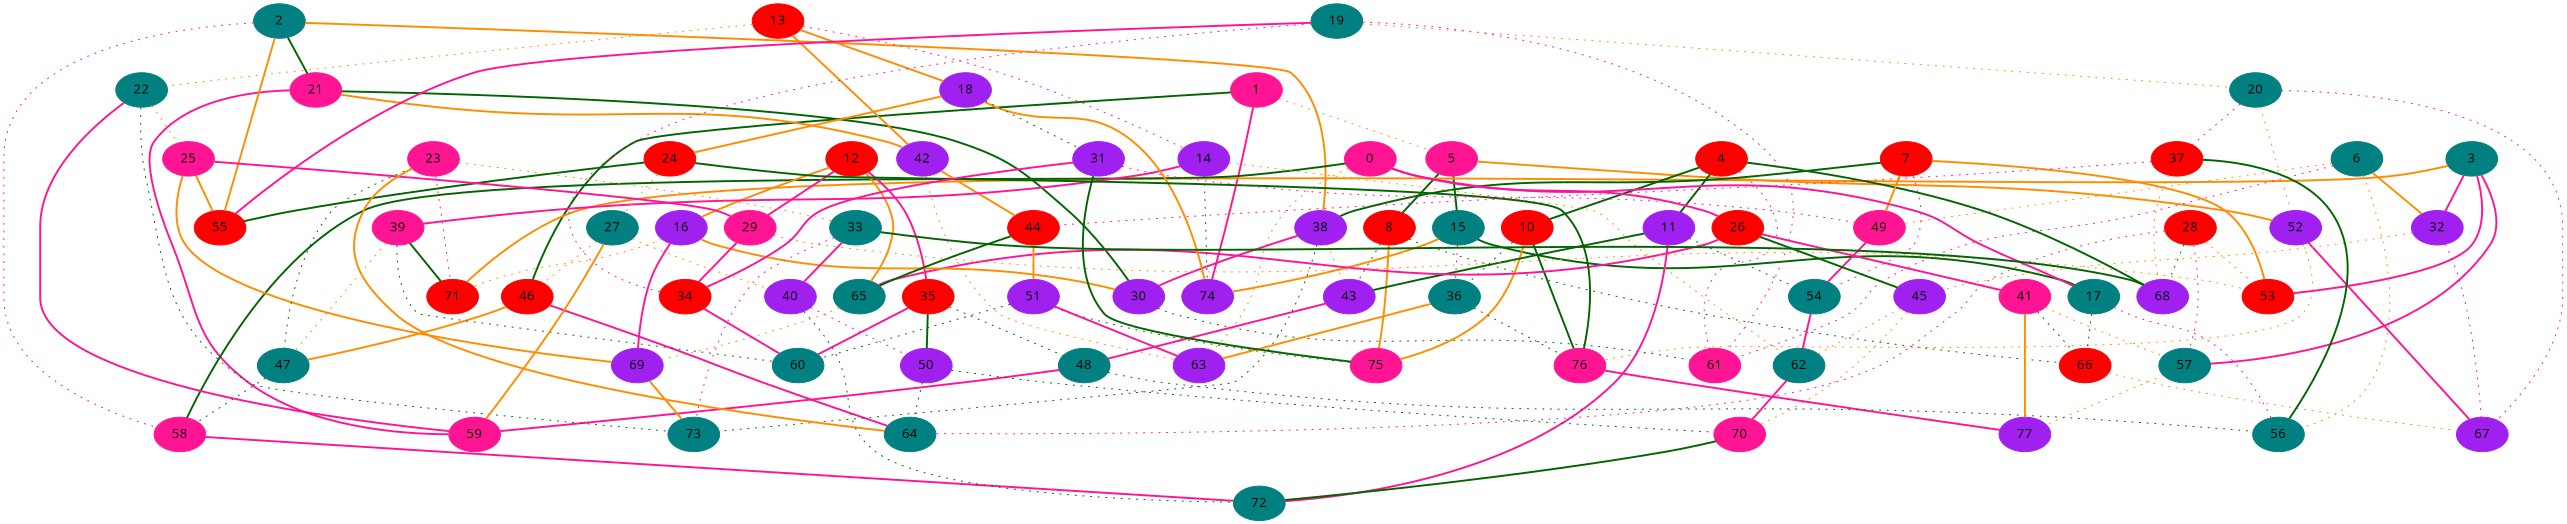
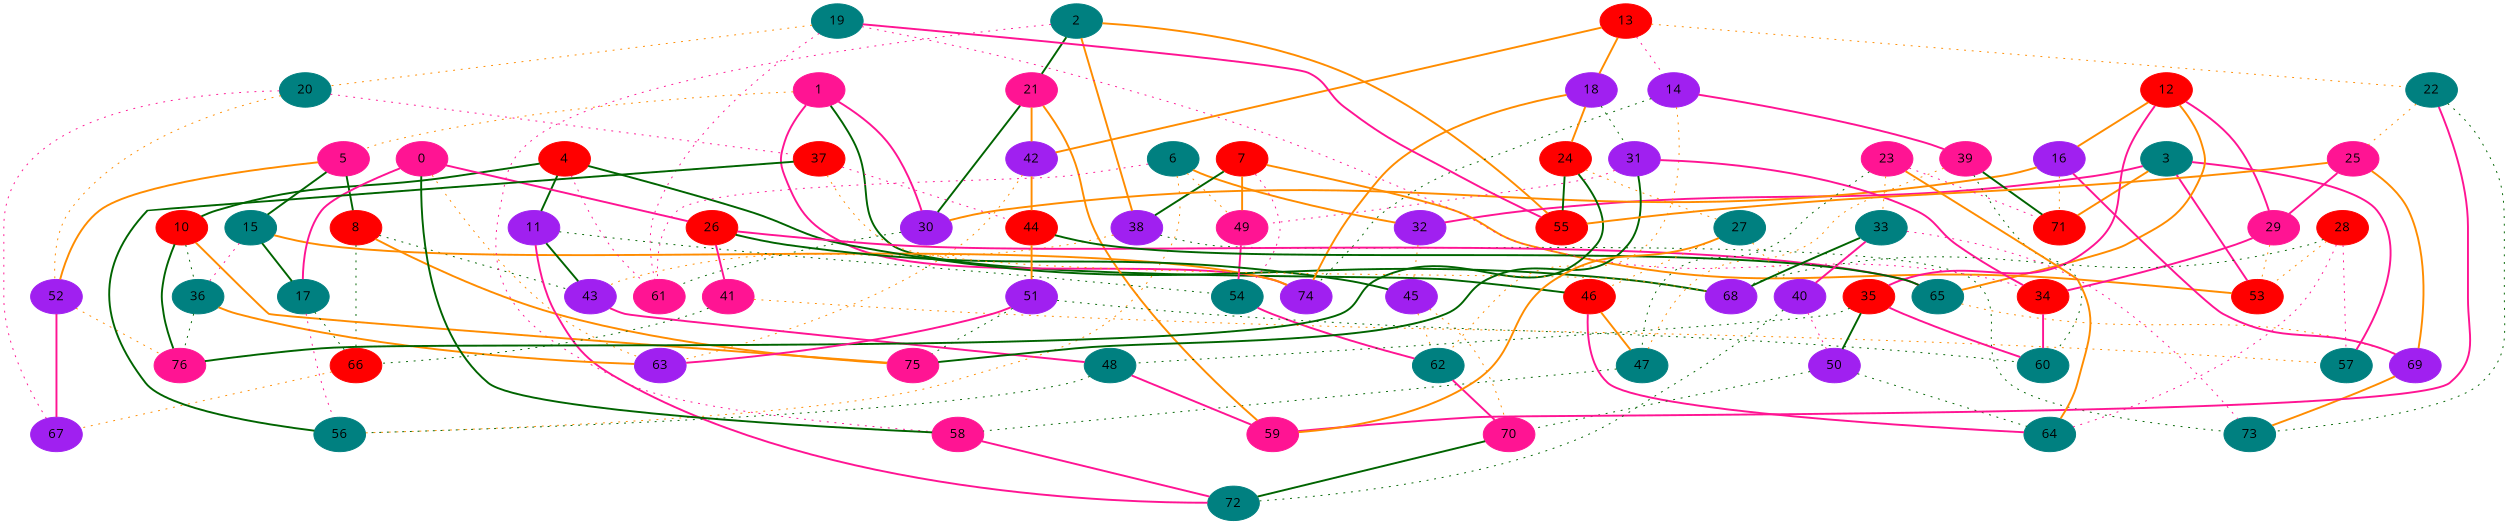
  graph {
    fontname="Open Sans"
    node [color=teal fontname="Open Sans" style=filled]
    edge [color=darkorange fontname="Open Sans" style=bold]
    1 [color=deeppink]
    5 [color=deeppink]
    30 [color=purple]
    46 [color=red]
    74 [color=purple]
    8 [color=red]
    15
    52 [color=purple]
    61 [color=deeppink]
    47
    64
    21 [color=deeppink]
    2
    38 [color=purple]
    55 [color=red]
    58 [color=deeppink]
    42 [color=purple]
    59 [color=deeppink]
    43 [color=purple]
    73
    72
    32 [color=purple]
    3
    53 [color=red]
    57
    71 [color=red]
    67 [color=purple]
    45 [color=purple]
-   77 [color=purple]
    4 [color=red]
    10 [color=red]
    11 [color=purple]
    68 [color=purple]
    75 [color=deeppink]
    36
    76 [color=deeppink]
    54
    66 [color=red]
    17
    6
    49 [color=deeppink]
    56
    7 [color=red]
    62
    48
    n46 [color=deeppink label=0]
    26 [color=red]
    63 [color=purple]
    65
    41 [color=deeppink]
    12 [color=red]
    16 [color=purple]
    29 [color=deeppink]
    35 [color=red]
    69 [color=purple]
    34 [color=red]
    60
    50 [color=purple]
    13 [color=red]
    14 [color=purple]
    18 [color=purple]
    22
    39 [color=deeppink]
    24 [color=red]
    31 [color=purple]
    25 [color=deeppink]
    44 [color=red]
    70 [color=deeppink]
    27
    19
    20
    37 [color=red]
    23 [color=deeppink]
    33
    40 [color=purple]
    28 [color=red]
    51 [color=purple]
    1 -- 5 [style=dotted]
-   38 -- 30 [color=deeppink]
+   1 -- 30 [color=deeppink]
    1 -- 46 [color=darkgreen]
    1 -- 74 [color=deeppink]
    5 -- 8 [color=darkgreen]
    5 -- 15 [color=darkgreen]
    5 -- 52
    30 -- 61 [color=darkgreen style=dotted]
    46 -- 47
    46 -- 64 [color=deeppink]
    8 -- 43 [color=darkgreen style=dotted]
    8 -- 75
    8 -- 66 [color=darkgreen style=dotted]
    15 -- 74
    15 -- 36 [color=deeppink style=dotted]
    15 -- 17 [color=darkgreen]
    52 -- 67 [color=deeppink]
    52 -- 76 [style=dotted]
    47 -- 58 [color=darkgreen style=dotted]
    21 -- 30 [color=darkgreen]
    21 -- 42
-   21 -- 59 [color=deeppink]
+   21 -- 59
    2 -- 21 [color=darkgreen]
    2 -- 38
    2 -- 55
    2 -- 58 [color=deeppink style=dotted]
    38 -- 43 [style=dotted]
    38 -- 73 [color=darkgreen style=dotted]
    58 -- 72 [color=deeppink]
    42 -- 63 [style=dotted]
    42 -- 44
    43 -- 48 [color=deeppink]
-   32 -- 67 [color=deeppink style=dotted]
    32 -- 45 [style=dotted]
    3 -- 32 [color=deeppink]
    3 -- 53 [color=deeppink]
    3 -- 57 [color=deeppink]
    3 -- 71
-   57 -- 77 [style=dotted]
    45 -- 62 [style=dotted]
    45 -- 70 [style=dotted]
    4 -- 61 [color=deeppink style=dotted]
    4 -- 10 [color=darkgreen]
    4 -- 11 [color=darkgreen]
    4 -- 68 [color=darkgreen]
    10 -- 75
    10 -- 36 [color=darkgreen style=dotted]
    10 -- 76 [color=darkgreen]
    11 -- 43 [color=darkgreen]
    11 -- 72 [color=deeppink]
    11 -- 54 [color=darkgreen style=dotted]
    36 -- 76 [color=darkgreen style=dotted]
    36 -- 63
-   76 -- 77 [color=deeppink]
    54 -- 62 [color=deeppink]
    66 -- 67 [style=dotted]
    17 -- 66 [color=darkgreen style=dotted]
    17 -- 56 [color=deeppink style=dotted]
    6 -- 61 [color=deeppink style=dotted]
    6 -- 32
    6 -- 49 [style=dotted]
    6 -- 56 [style=dotted]
    49 -- 54 [color=deeppink]
    7 -- 38 [color=darkgreen]
    7 -- 53
    7 -- 54 [color=deeppink style=dotted]
    7 -- 49
    62 -- 70 [color=deeppink]
    48 -- 59 [color=deeppink]
    48 -- 56 [color=darkgreen style=dotted]
    n46 -- 58 [color=darkgreen]
    n46 -- 17 [color=deeppink]
    n46 -- 26 [color=deeppink]
    n46 -- 63 [style=dotted]
    26 -- 45 [color=darkgreen]
    26 -- 65 [color=deeppink]
    26 -- 41 [color=deeppink]
    65 -- 69 [style=dotted]
    41 -- 57 [style=dotted]
-   41 -- 77
    41 -- 66 [color=darkgreen style=dotted]
    12 -- 65
    12 -- 16
    12 -- 29 [color=deeppink]
    12 -- 35 [color=deeppink]
    16 -- 30
    16 -- 71 [style=dotted]
    16 -- 69 [color=deeppink]
    29 -- 53 [style=dotted]
    29 -- 34 [color=deeppink]
    35 -- 48 [color=darkgreen style=dotted]
    35 -- 60 [color=deeppink]
    35 -- 50 [color=darkgreen]
    69 -- 73
    34 -- 60 [color=deeppink]
    50 -- 64 [color=darkgreen style=dotted]
    50 -- 70 [color=darkgreen style=dotted]
    13 -- 42
    13 -- 14 [color=deeppink style=dotted]
    13 -- 18
    13 -- 22 [style=dotted]
    14 -- 74 [color=darkgreen style=dotted]
    14 -- 62 [style=dotted]
    14 -- 39 [color=deeppink]
    18 -- 74
    18 -- 24
    18 -- 31 [color=darkgreen style=dotted]
    22 -- 59 [color=deeppink]
    22 -- 73 [color=darkgreen style=dotted]
    22 -- 25 [style=dotted]
    39 -- 47 [style=dotted]
    39 -- 71 [color=darkgreen]
    39 -- 60 [color=darkgreen style=dotted]
    24 -- 55 [color=darkgreen]
    24 -- 76 [color=darkgreen]
    24 -- 27 [style=dotted]
    31 -- 75 [color=darkgreen]
    31 -- 49 [color=deeppink style=dotted]
    31 -- 34 [color=deeppink]
    25 -- 55
    25 -- 29 [color=deeppink]
    25 -- 69
    44 -- 65 [color=darkgreen]
    44 -- 51
    70 -- 72 [color=darkgreen]
    27 -- 46 [style=dotted]
    27 -- 59
    27 -- 40 [style=dotted]
    19 -- 61 [color=deeppink style=dotted]
    19 -- 55 [color=deeppink]
    19 -- 34 [color=deeppink style=dotted]
    19 -- 20 [style=dotted]
    20 -- 52 [style=dotted]
    20 -- 67 [color=deeppink style=dotted]
    20 -- 37 [color=deeppink style=dotted]
    37 -- 68 [style=dotted]
    37 -- 56 [color=darkgreen]
    37 -- 44 [color=deeppink style=dotted]
    23 -- 47 [color=darkgreen style=dotted]
    23 -- 64
    23 -- 71 [color=deeppink style=dotted]
    23 -- 33 [style=dotted]
    33 -- 73 [color=deeppink style=dotted]
    33 -- 68 [color=darkgreen]
    33 -- 40 [color=deeppink]
    40 -- 72 [color=darkgreen style=dotted]
    40 -- 50 [color=deeppink style=dotted]
    28 -- 64 [color=deeppink style=dotted]
    28 -- 53 [style=dotted]
    28 -- 57 [color=deeppink style=dotted]
    28 -- 68 [color=darkgreen style=dotted]
    51 -- 75 [color=darkgreen style=dotted]
    51 -- 63 [color=deeppink]
    51 -- 60 [color=darkgreen style=dotted]
  }
